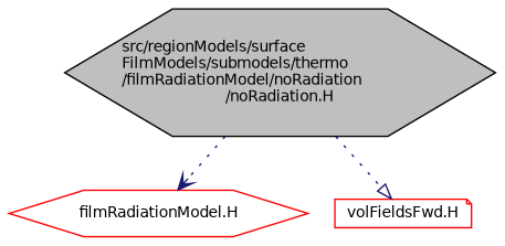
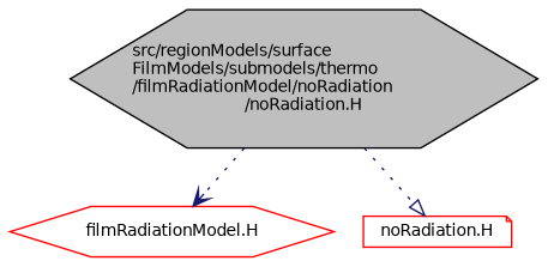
  digraph {
    node [color=red fontname=Helvetica fontsize=10 shape=hexagon]
    edge [color=midnightblue fontname=Helvetica fontsize=10 labelfontname=Helvetica labelfontsize=10 style=dotted]
    n1 [color=black fillcolor=grey75 fontcolor=black height=0.2 label="src/regionModels/surface\lFilmModels/submodels/thermo\l/filmRadiationModel/noRadiation\l/noRadiation.H" style=filled width=0.4]
    n2 [height=0.2 label="filmRadiationModel.H" width=0.4]
-   n3 [height=0.2 label="volFieldsFwd.H" shape=note width=0.4]
+   n3 [height=0.2 label="noRadiation.H" shape=note width=0.4]
    n1 -> n2 [arrowhead=vee]
    n1 -> n3 [arrowhead=onormal]
  }
